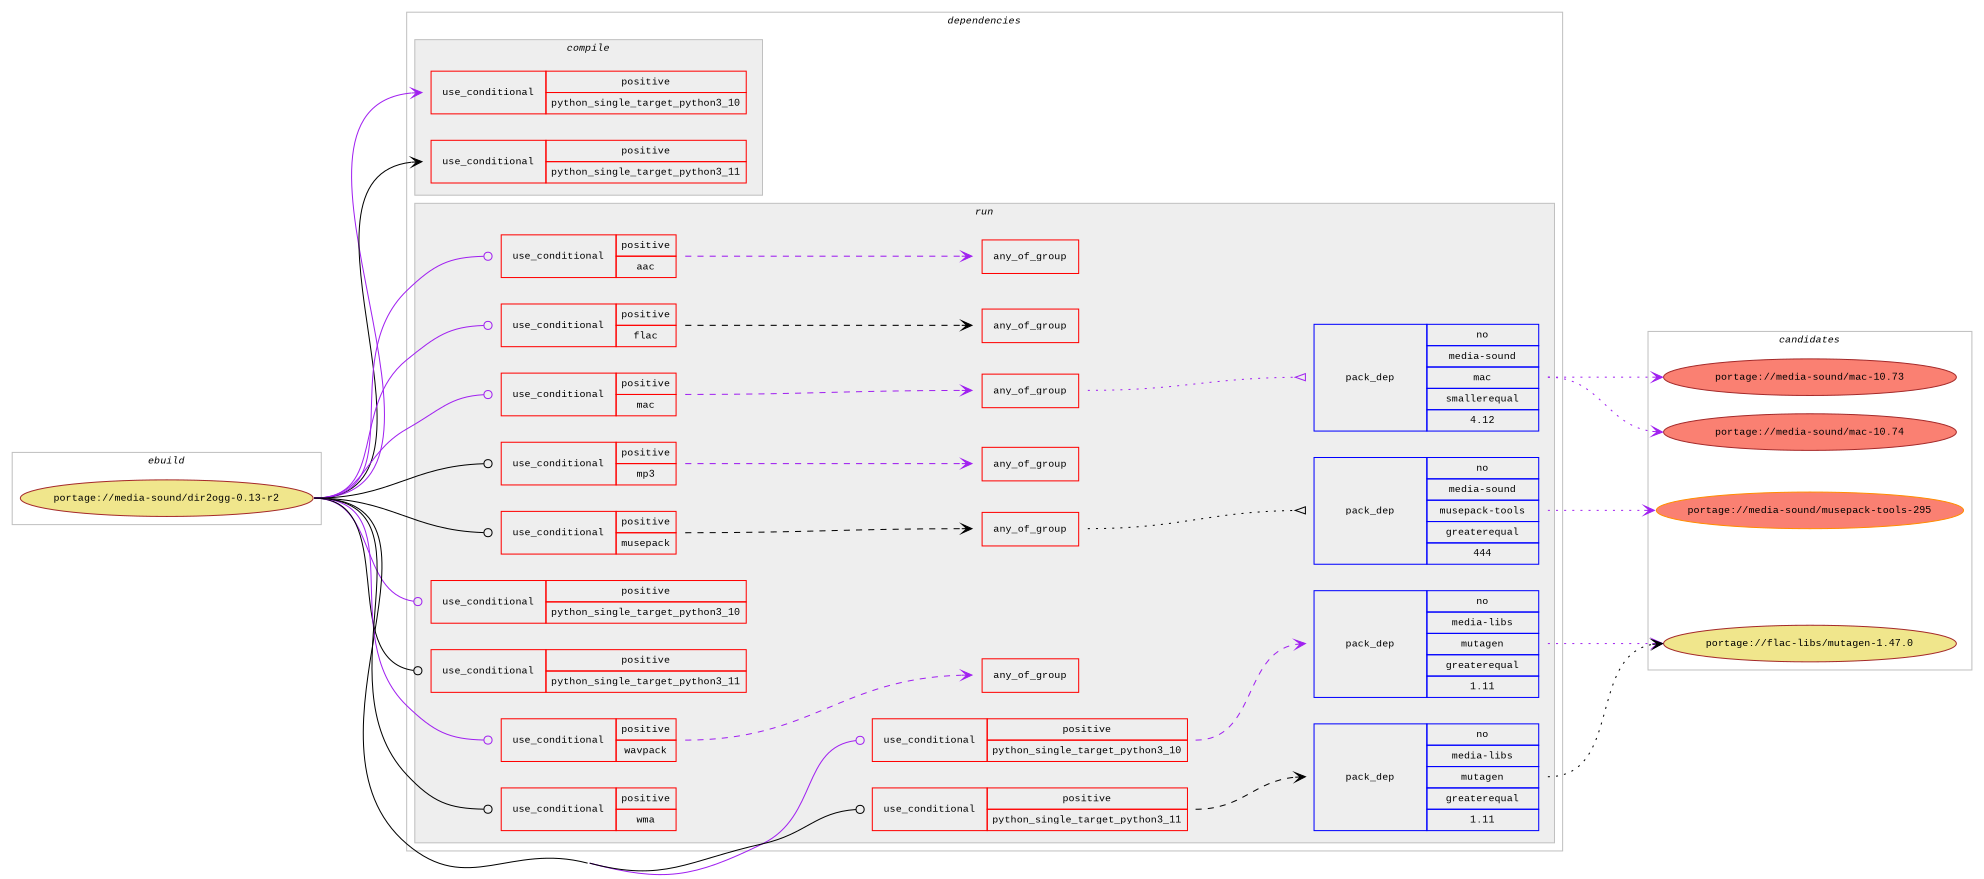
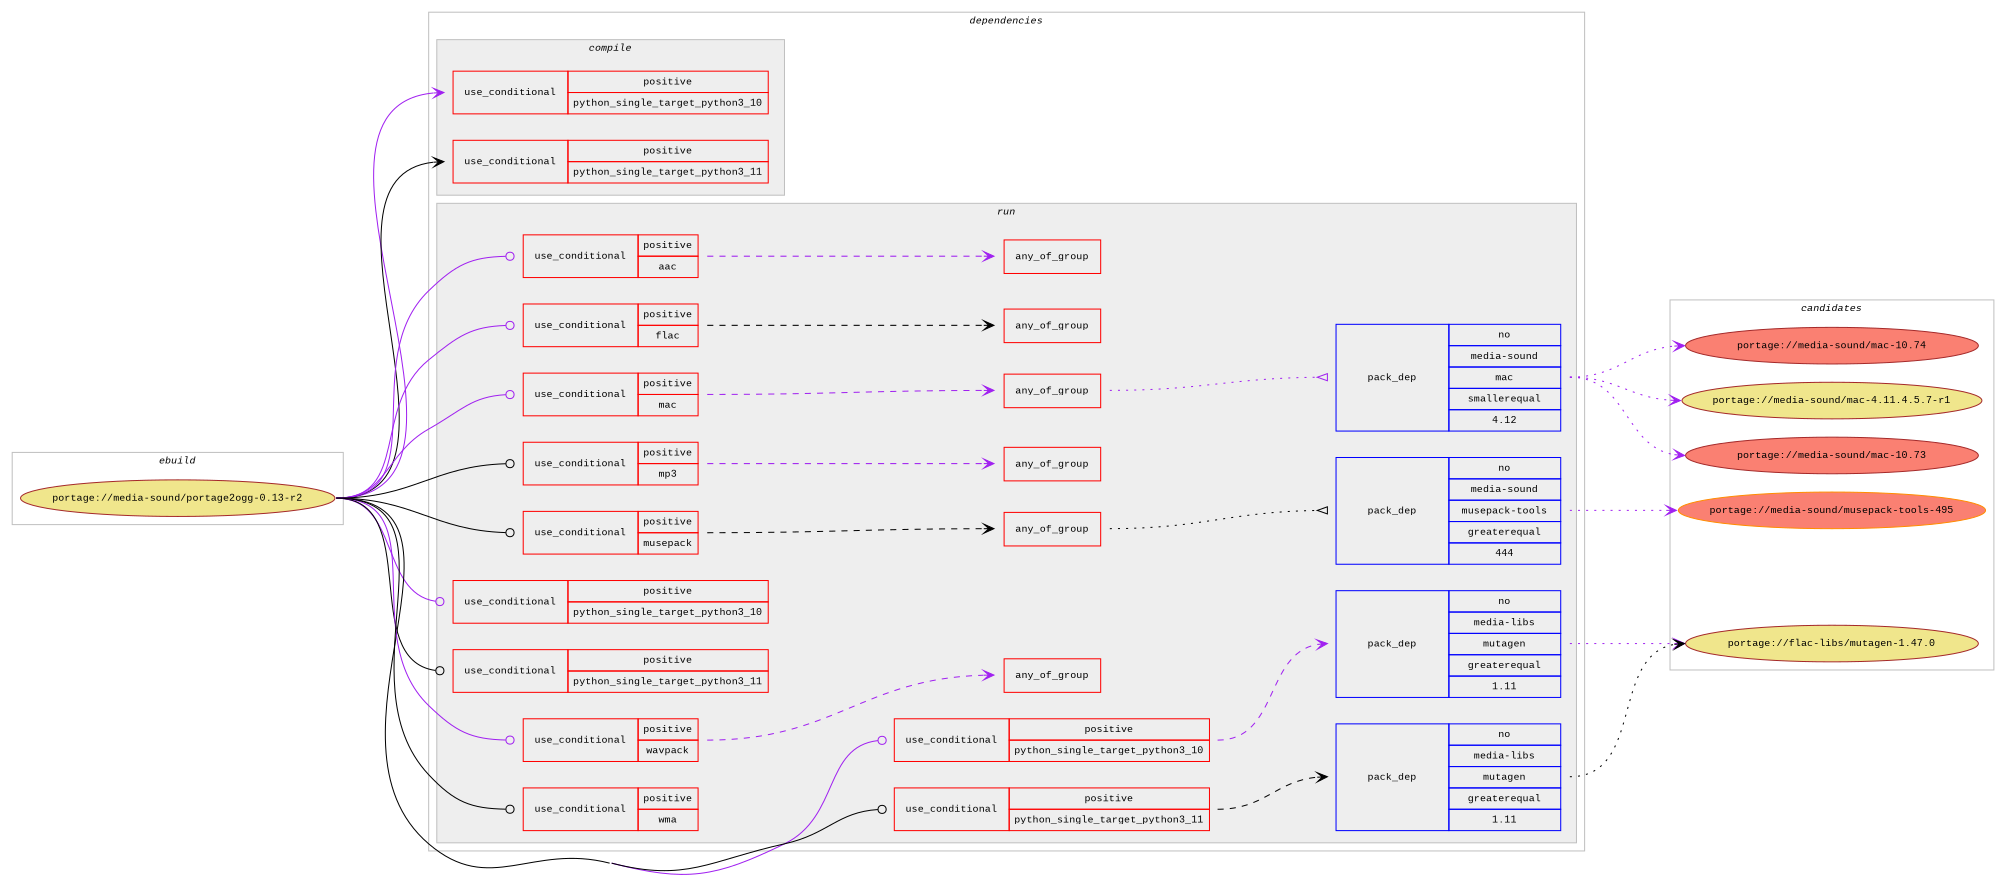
  digraph {
    compound=true
    concentrate=true
    fontname="Liberation Mono"
    fontsize=10
    newrank=true
    rankdir=LR
    ranksep=1.5
    node [color=red fontname="Liberation Mono" fontsize=10 shape=none]
    edge [arrowhead=vee color=purple fontname="Liberation Mono" headport=w style=solid tailport=e weight=20]
-   n1 [color=brown fillcolor=khaki label="portage://media-sound/dir2ogg-0.13-r2" style=filled width=4 shape=""]
+   n1 [color=brown fillcolor=khaki label="portage://media-sound/portage2ogg-0.13-r2" style=filled width=4 shape=""]
    n2 [label=<<TABLE BORDER="0" CELLBORDER="1" CELLSPACING="0" CELLPADDING="4"><TR><TD ROWSPAN="3" CELLPADDING="10">use_conditional</TD></TR><TR><TD>positive</TD></TR><TR><TD>python_single_target_python3_10</TD></TR></TABLE>>]
    n3 [label=<<TABLE BORDER="0" CELLBORDER="1" CELLSPACING="0" CELLPADDING="4"><TR><TD ROWSPAN="3" CELLPADDING="10">use_conditional</TD></TR><TR><TD>positive</TD></TR><TR><TD>python_single_target_python3_11</TD></TR></TABLE>>]
    n4 [label=<<TABLE BORDER="0" CELLBORDER="1" CELLSPACING="0" CELLPADDING="4"><TR><TD CELLPADDING="10">any_of_group</TD></TR></TABLE>>]
    n5 [label=<<TABLE BORDER="0" CELLBORDER="1" CELLSPACING="0" CELLPADDING="4"><TR><TD ROWSPAN="3" CELLPADDING="10">use_conditional</TD></TR><TR><TD>positive</TD></TR><TR><TD>aac</TD></TR></TABLE>>]
    n6 [label=<<TABLE BORDER="0" CELLBORDER="1" CELLSPACING="0" CELLPADDING="4"><TR><TD CELLPADDING="10">any_of_group</TD></TR></TABLE>>]
    n7 [label=<<TABLE BORDER="0" CELLBORDER="1" CELLSPACING="0" CELLPADDING="4"><TR><TD ROWSPAN="3" CELLPADDING="10">use_conditional</TD></TR><TR><TD>positive</TD></TR><TR><TD>flac</TD></TR></TABLE>>]
    n8 [color=blue label=<<TABLE BORDER="0" CELLBORDER="1" CELLSPACING="0" CELLPADDING="4" WIDTH="220"><TR><TD ROWSPAN="6" CELLPADDING="30">pack_dep</TD></TR><TR><TD WIDTH="110">no</TD></TR><TR><TD>media-sound</TD></TR><TR><TD>mac</TD></TR><TR><TD>smallerequal</TD></TR><TR><TD>4.12</TD></TR></TABLE>>]
    n9 [label=<<TABLE BORDER="0" CELLBORDER="1" CELLSPACING="0" CELLPADDING="4"><TR><TD CELLPADDING="10">any_of_group</TD></TR></TABLE>>]
    n10 [label=<<TABLE BORDER="0" CELLBORDER="1" CELLSPACING="0" CELLPADDING="4"><TR><TD ROWSPAN="3" CELLPADDING="10">use_conditional</TD></TR><TR><TD>positive</TD></TR><TR><TD>mac</TD></TR></TABLE>>]
    n11 [label=<<TABLE BORDER="0" CELLBORDER="1" CELLSPACING="0" CELLPADDING="4"><TR><TD CELLPADDING="10">any_of_group</TD></TR></TABLE>>]
    n12 [label=<<TABLE BORDER="0" CELLBORDER="1" CELLSPACING="0" CELLPADDING="4"><TR><TD ROWSPAN="3" CELLPADDING="10">use_conditional</TD></TR><TR><TD>positive</TD></TR><TR><TD>mp3</TD></TR></TABLE>>]
    n13 [color=blue label=<<TABLE BORDER="0" CELLBORDER="1" CELLSPACING="0" CELLPADDING="4" WIDTH="220"><TR><TD ROWSPAN="6" CELLPADDING="30">pack_dep</TD></TR><TR><TD WIDTH="110">no</TD></TR><TR><TD>media-sound</TD></TR><TR><TD>musepack-tools</TD></TR><TR><TD>greaterequal</TD></TR><TR><TD>444</TD></TR></TABLE>>]
    n14 [label=<<TABLE BORDER="0" CELLBORDER="1" CELLSPACING="0" CELLPADDING="4"><TR><TD CELLPADDING="10">any_of_group</TD></TR></TABLE>>]
    n15 [label=<<TABLE BORDER="0" CELLBORDER="1" CELLSPACING="0" CELLPADDING="4"><TR><TD ROWSPAN="3" CELLPADDING="10">use_conditional</TD></TR><TR><TD>positive</TD></TR><TR><TD>musepack</TD></TR></TABLE>>]
    n16 [label=<<TABLE BORDER="0" CELLBORDER="1" CELLSPACING="0" CELLPADDING="4"><TR><TD ROWSPAN="3" CELLPADDING="10">use_conditional</TD></TR><TR><TD>positive</TD></TR><TR><TD>python_single_target_python3_10</TD></TR></TABLE>>]
    n17 [color=blue label=<<TABLE BORDER="0" CELLBORDER="1" CELLSPACING="0" CELLPADDING="4" WIDTH="220"><TR><TD ROWSPAN="6" CELLPADDING="30">pack_dep</TD></TR><TR><TD WIDTH="110">no</TD></TR><TR><TD>media-libs</TD></TR><TR><TD>mutagen</TD></TR><TR><TD>greaterequal</TD></TR><TR><TD>1.11</TD></TR></TABLE>>]
    n18 [label=<<TABLE BORDER="0" CELLBORDER="1" CELLSPACING="0" CELLPADDING="4"><TR><TD ROWSPAN="3" CELLPADDING="10">use_conditional</TD></TR><TR><TD>positive</TD></TR><TR><TD>python_single_target_python3_10</TD></TR></TABLE>>]
    n19 [label=<<TABLE BORDER="0" CELLBORDER="1" CELLSPACING="0" CELLPADDING="4"><TR><TD ROWSPAN="3" CELLPADDING="10">use_conditional</TD></TR><TR><TD>positive</TD></TR><TR><TD>python_single_target_python3_11</TD></TR></TABLE>>]
    n20 [color=blue label=<<TABLE BORDER="0" CELLBORDER="1" CELLSPACING="0" CELLPADDING="4" WIDTH="220"><TR><TD ROWSPAN="6" CELLPADDING="30">pack_dep</TD></TR><TR><TD WIDTH="110">no</TD></TR><TR><TD>media-libs</TD></TR><TR><TD>mutagen</TD></TR><TR><TD>greaterequal</TD></TR><TR><TD>1.11</TD></TR></TABLE>>]
    n21 [label=<<TABLE BORDER="0" CELLBORDER="1" CELLSPACING="0" CELLPADDING="4"><TR><TD ROWSPAN="3" CELLPADDING="10">use_conditional</TD></TR><TR><TD>positive</TD></TR><TR><TD>python_single_target_python3_11</TD></TR></TABLE>>]
    n22 [label=<<TABLE BORDER="0" CELLBORDER="1" CELLSPACING="0" CELLPADDING="4"><TR><TD CELLPADDING="10">any_of_group</TD></TR></TABLE>>]
    n23 [label=<<TABLE BORDER="0" CELLBORDER="1" CELLSPACING="0" CELLPADDING="4"><TR><TD ROWSPAN="3" CELLPADDING="10">use_conditional</TD></TR><TR><TD>positive</TD></TR><TR><TD>wavpack</TD></TR></TABLE>>]
    n24 [label=<<TABLE BORDER="0" CELLBORDER="1" CELLSPACING="0" CELLPADDING="4"><TR><TD ROWSPAN="3" CELLPADDING="10">use_conditional</TD></TR><TR><TD>positive</TD></TR><TR><TD>wma</TD></TR></TABLE>>]
    n25 [color=brown fillcolor=khaki label="portage://flac-libs/mutagen-1.47.0" style=filled width=4 shape=""]
-   n26 [color=darkorange fillcolor=salmon label="portage://media-sound/musepack-tools-295" style=filled width=4 shape=""]
+   n26 [color=darkorange fillcolor=salmon label="portage://media-sound/musepack-tools-495" style=filled width=4 shape=""]
    n27 [color=brown fillcolor=salmon label="portage://media-sound/mac-10.73" style=filled width=4 shape=""]
    n28 [color=brown fillcolor=salmon label="portage://media-sound/mac-10.74" style=filled width=4 shape=""]
+   n29 [color=brown fillcolor=khaki label="portage://media-sound/mac-4.11.4.5.7-r1" style=filled width=4 shape=""]
    subgraph cluster_1 {
      color=gray
      label=<<i>ebuild</i>>
      rank=same
      n1
    }
    subgraph cluster_2 {
      color=gray
      label=<<i>dependencies</i>>
      subgraph cluster_3 {
        color=gray
        fillcolor="#eeeeee"
        label=<<i>compile</i>>
        style=filled
        subgraph sub_4 {
          color=gray
          fillcolor="#eeeeee"
          label=<<i>compile</i>>
          style=filled
          n2
        }
        subgraph sub_5 {
          color=gray
          fillcolor="#eeeeee"
          label=<<i>compile</i>>
          style=filled
          n3
        }
      }
      subgraph cluster_6 {
        color=gray
        fillcolor="#eeeeee"
        label=<<i>compile and run</i>>
        style=filled
      }
      subgraph cluster_7 {
        color=gray
        fillcolor="#eeeeee"
        label=<<i>run</i>>
        style=filled
        subgraph sub_8 {
          color=gray
          fillcolor="#eeeeee"
          label=<<i>run</i>>
          style=filled
          n5
          subgraph sub_9 {
            color=gray
            fillcolor="#eeeeee"
            label=<<i>run</i>>
            style=filled
            n4
          }
        }
        subgraph sub_10 {
          color=gray
          fillcolor="#eeeeee"
          label=<<i>run</i>>
          style=filled
          n7
          subgraph sub_11 {
            color=gray
            fillcolor="#eeeeee"
            label=<<i>run</i>>
            style=filled
            n6
          }
        }
        subgraph sub_12 {
          color=gray
          fillcolor="#eeeeee"
          label=<<i>run</i>>
          style=filled
          n10
          subgraph sub_13 {
            color=gray
            fillcolor="#eeeeee"
            label=<<i>run</i>>
            style=filled
            n9
            subgraph sub_14 {
              color=gray
              fillcolor="#eeeeee"
              label=<<i>run</i>>
              style=filled
              n8
            }
          }
        }
        subgraph sub_15 {
          color=gray
          fillcolor="#eeeeee"
          label=<<i>run</i>>
          style=filled
          n12
          subgraph sub_16 {
            color=gray
            fillcolor="#eeeeee"
            label=<<i>run</i>>
            style=filled
            n11
          }
        }
        subgraph sub_17 {
          color=gray
          fillcolor="#eeeeee"
          label=<<i>run</i>>
          style=filled
          n15
          subgraph sub_18 {
            color=gray
            fillcolor="#eeeeee"
            label=<<i>run</i>>
            style=filled
            n14
            subgraph sub_19 {
              color=gray
              fillcolor="#eeeeee"
              label=<<i>run</i>>
              style=filled
              n13
            }
          }
        }
        subgraph sub_20 {
          color=gray
          fillcolor="#eeeeee"
          label=<<i>run</i>>
          style=filled
          n16
        }
        subgraph sub_21 {
          color=gray
          fillcolor="#eeeeee"
          label=<<i>run</i>>
          style=filled
          n18
          subgraph sub_22 {
            color=gray
            fillcolor="#eeeeee"
            label=<<i>run</i>>
            style=filled
            n17
          }
        }
        subgraph sub_23 {
          color=gray
          fillcolor="#eeeeee"
          label=<<i>run</i>>
          style=filled
          n19
        }
        subgraph sub_24 {
          color=gray
          fillcolor="#eeeeee"
          label=<<i>run</i>>
          style=filled
          n21
          subgraph sub_25 {
            color=gray
            fillcolor="#eeeeee"
            label=<<i>run</i>>
            style=filled
            n20
          }
        }
        subgraph sub_26 {
          color=gray
          fillcolor="#eeeeee"
          label=<<i>run</i>>
          style=filled
          n23
          subgraph sub_27 {
            color=gray
            fillcolor="#eeeeee"
            label=<<i>run</i>>
            style=filled
            n22
          }
        }
        subgraph sub_28 {
          color=gray
          fillcolor="#eeeeee"
          label=<<i>run</i>>
          style=filled
          n24
        }
      }
    }
    subgraph cluster_29 {
      color=gray
      label=<<i>candidates</i>>
      rank=same
      subgraph sub_30 {
        color=black
        label=<<i>candidates</i>>
        nodesep=1
        rank=same
        n25
      }
      subgraph sub_31 {
        color=black
        label=<<i>candidates</i>>
        nodesep=1
        rank=same
        n26
      }
      subgraph sub_32 {
        color=black
        label=<<i>candidates</i>>
        nodesep=1
        rank=same
        n27
        n28
+       n29
      }
      subgraph sub_33 {
        color=black
        label=<<i>candidates</i>>
        nodesep=1
        rank=same
        n25
      }
    }
    n1 -> n2
    n1 -> n3 [color=black]
    n1 -> n5 [arrowhead=odot]
    n1 -> n7 [arrowhead=odot]
    n1 -> n10 [arrowhead=odot]
    n1 -> n12 [arrowhead=odot color=black]
    n1 -> n15 [arrowhead=odot color=black]
    n1 -> n16 [arrowhead=odot]
    n1 -> n18 [arrowhead=odot]
    n1 -> n19 [arrowhead=odot color=black]
    n1 -> n21 [arrowhead=odot color=black]
    n1 -> n23 [arrowhead=odot]
    n1 -> n24 [arrowhead=odot color=black]
    n5 -> n4 [style=dashed]
    n7 -> n6 [color=black style=dashed]
    n8 -> n27 [style=dotted weight=100]
    n8 -> n28 [style=dotted weight=100]
+   n8 -> n29 [style=dotted weight=100]
    n9 -> n8 [arrowhead=oinv style=dotted]
    n10 -> n9 [style=dashed]
    n12 -> n11 [style=dashed]
    n13 -> n26 [style=dotted weight=100]
    n14 -> n13 [arrowhead=oinv color=black style=dotted]
    n15 -> n14 [color=black style=dashed]
    n17 -> n25 [style=dotted weight=100]
    n18 -> n17 [style=dashed]
    n20 -> n25 [color=black style=dotted weight=100]
    n21 -> n20 [color=black style=dashed]
    n23 -> n22 [style=dashed]
  }
